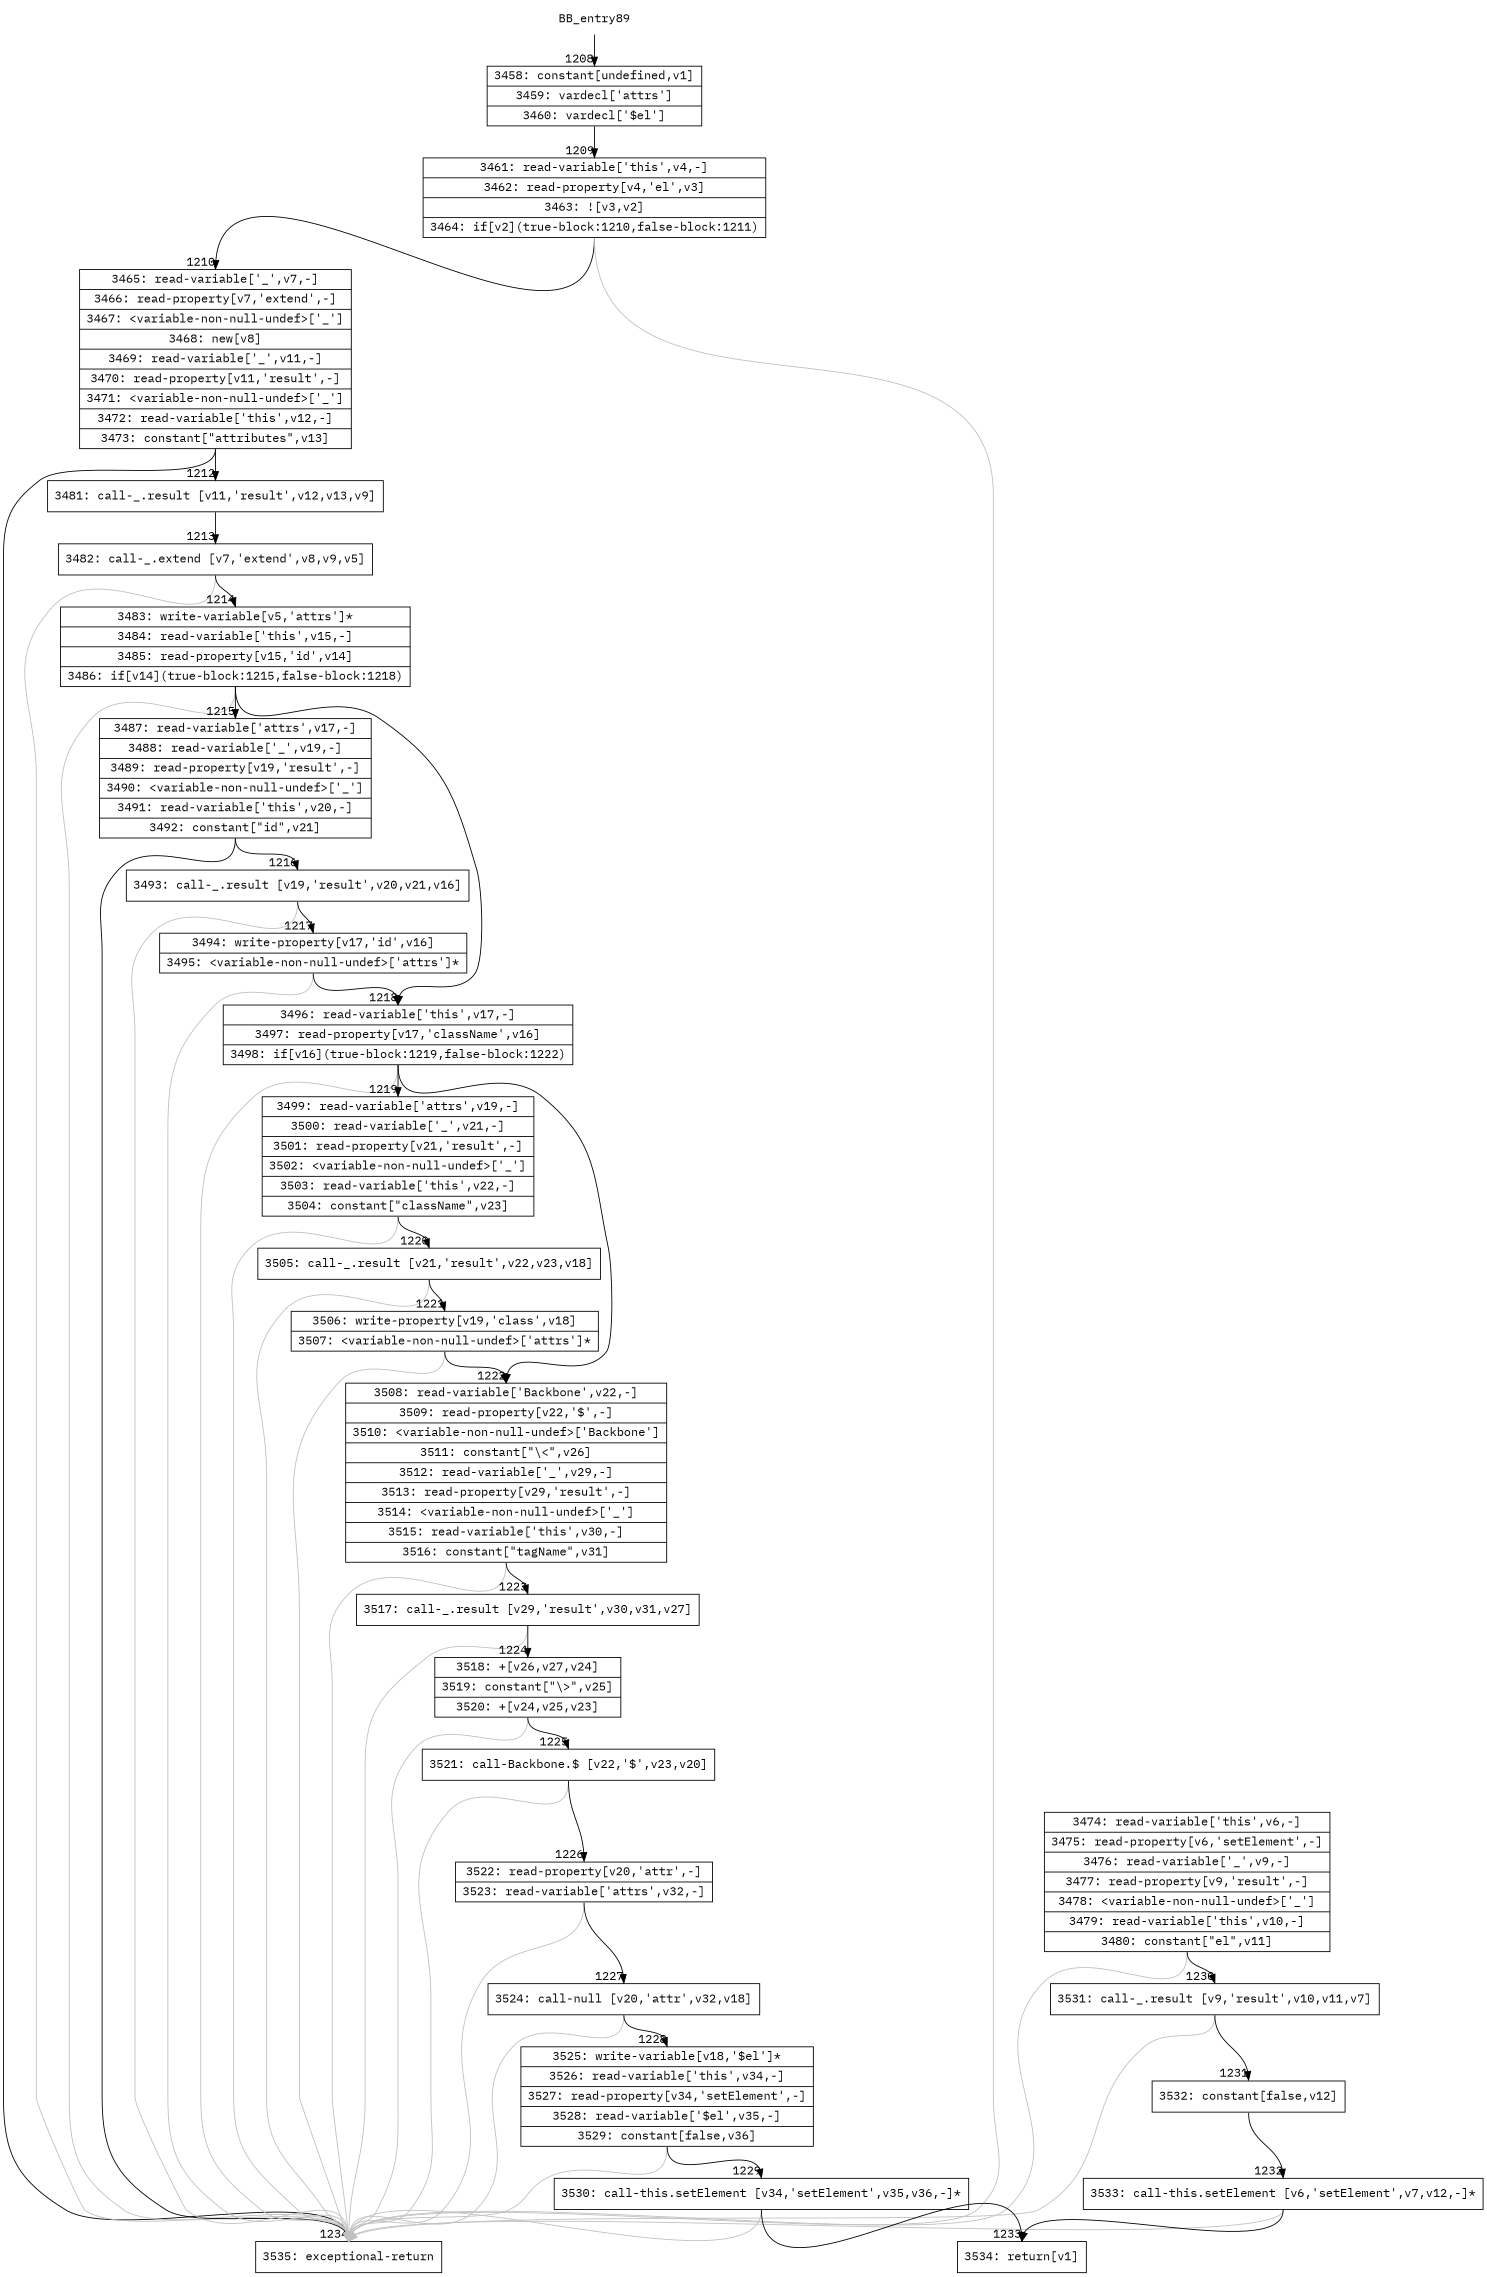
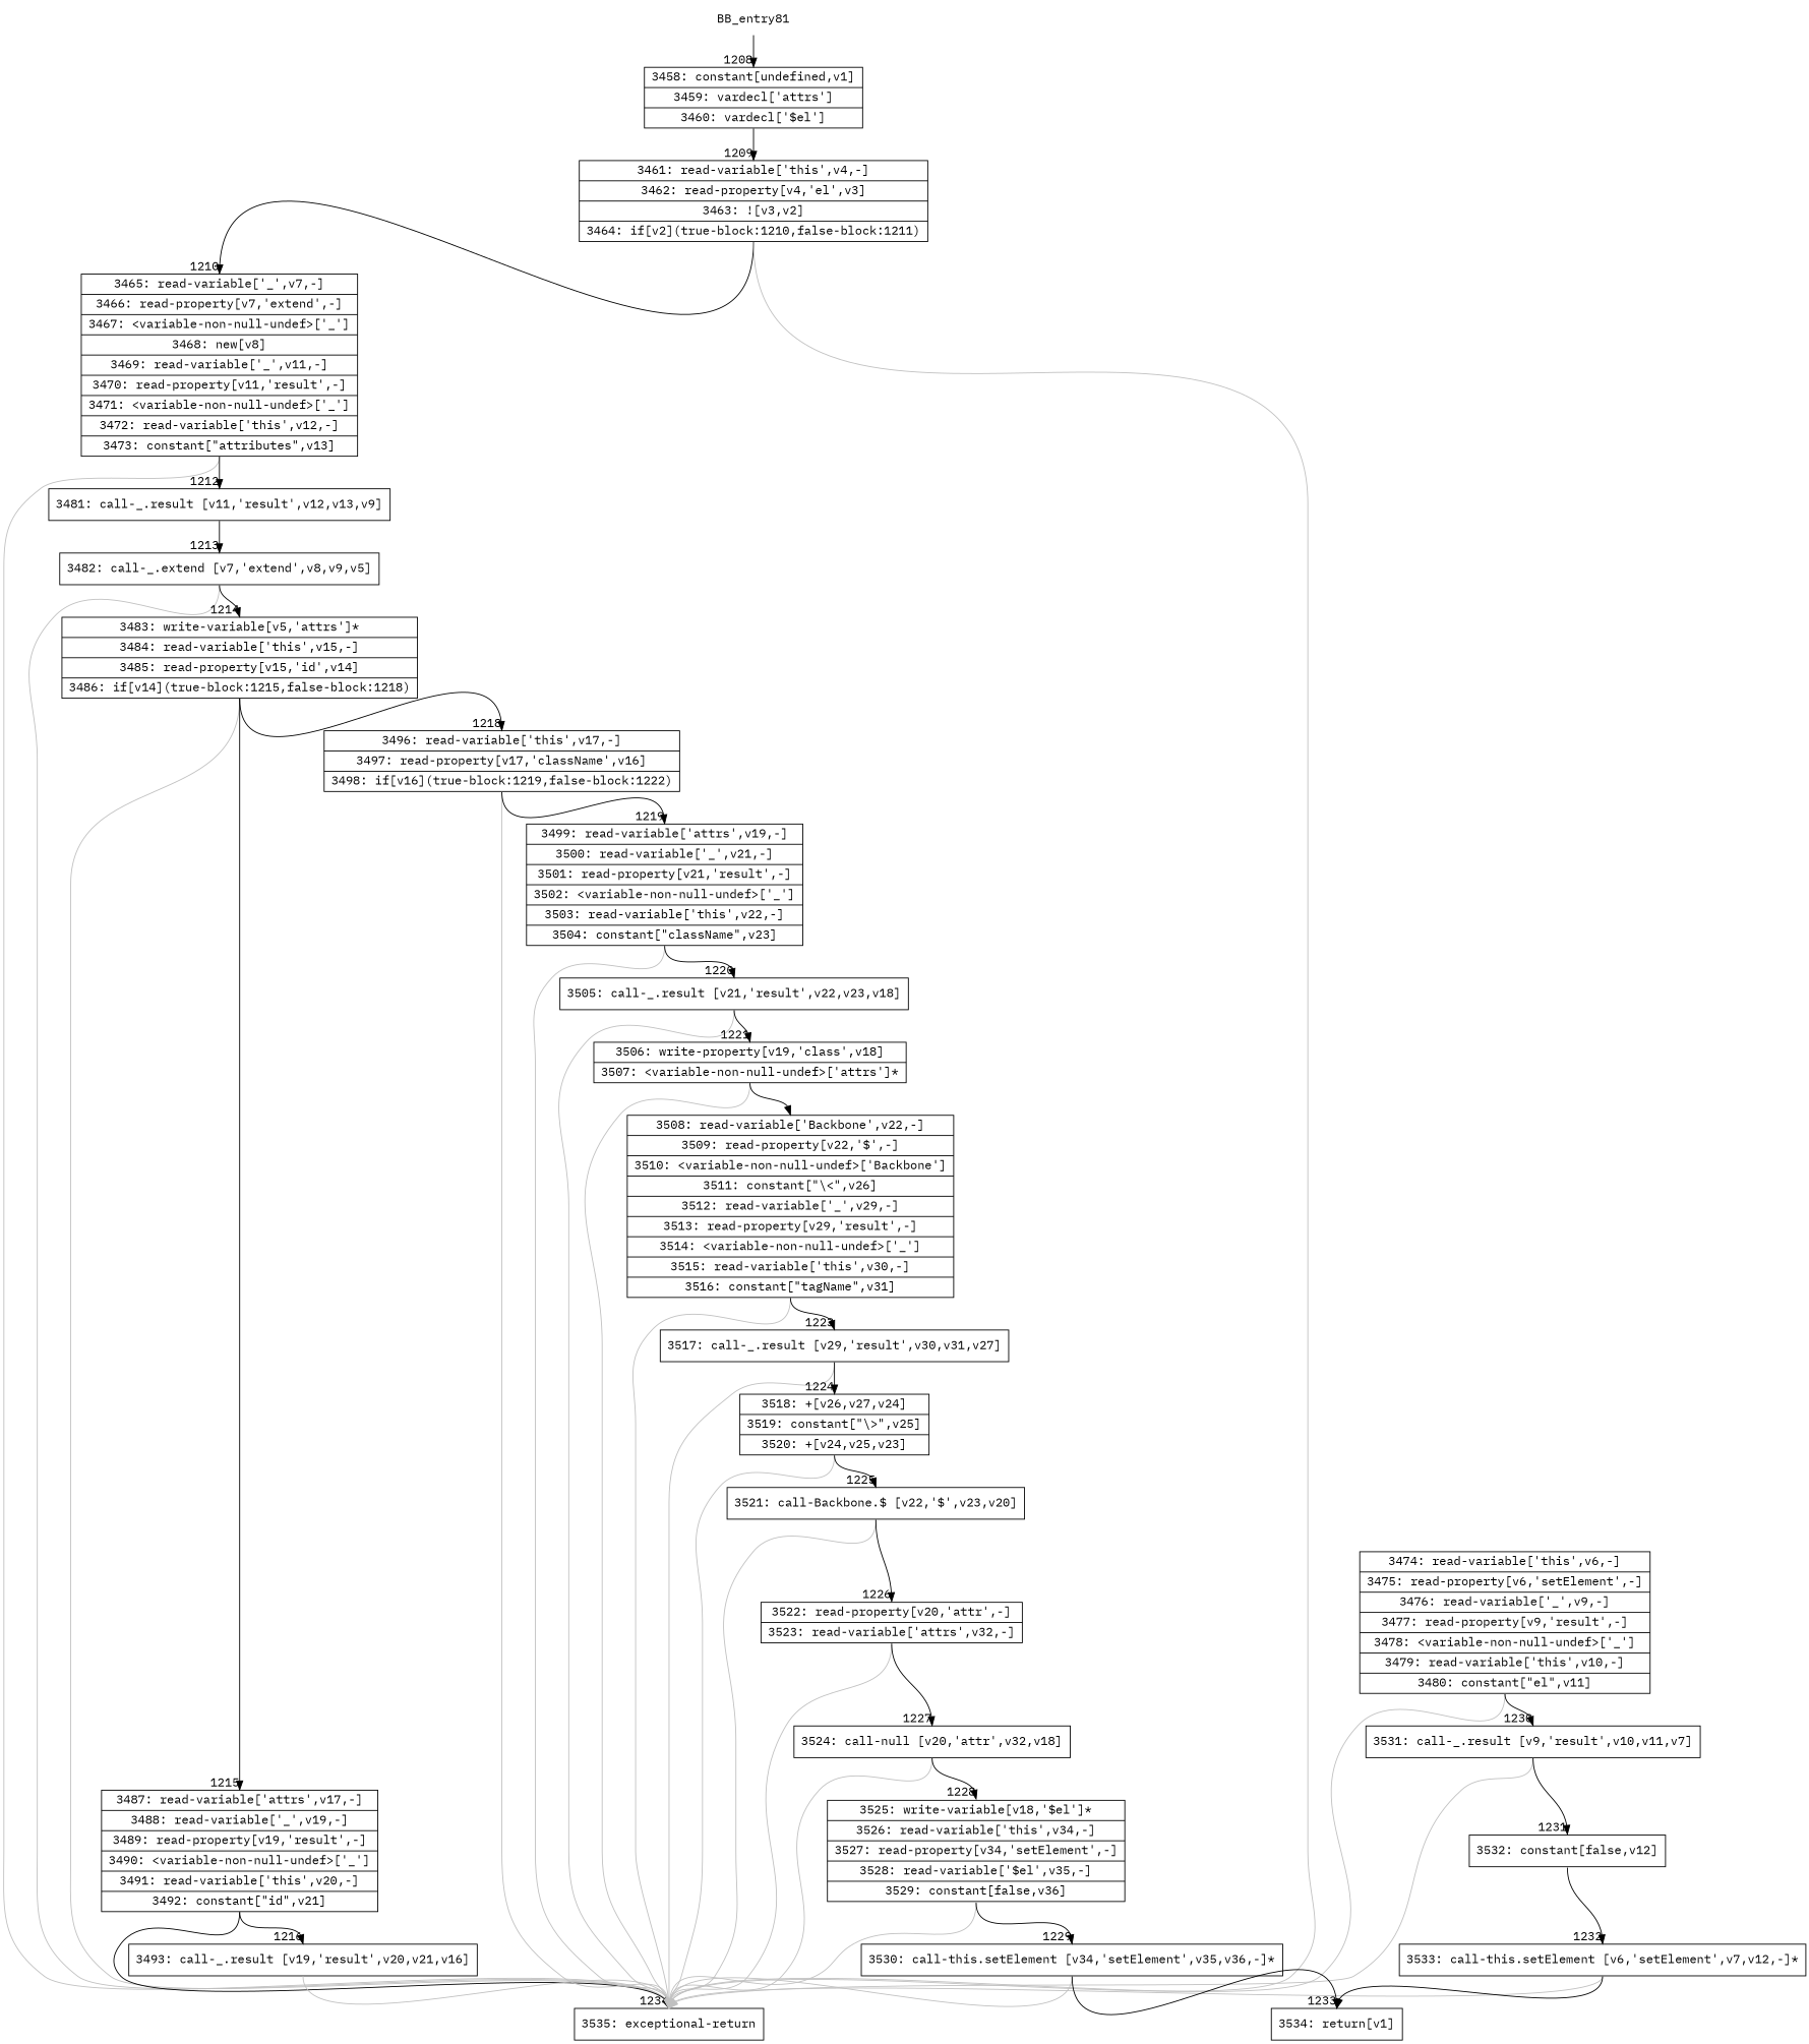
  digraph {
    fontname="IBM Plex Mono"
    rankdir=TD
    node [fontname="IBM Plex Mono" shape=record]
    edge [fontname="IBM Plex Mono" headport=n tailport=s]
-   BB_entry89 [shape=none]
+   BB_entry89 [shape=none label=BB_entry81]
    n2 [label="{3458: constant[undefined,v1]|3459: vardecl['attrs']|3460: vardecl['$el']}"]
    n3 [label="{3461: read-variable['this',v4,-]|3462: read-property[v4,'el',v3]|3463: ![v3,v2]|3464: if[v2](true-block:1210,false-block:1211)}"]
    n4 [label="{3465: read-variable['_',v7,-]|3466: read-property[v7,'extend',-]|3467: \<variable-non-null-undef\>['_']|3468: new[v8]|3469: read-variable['_',v11,-]|3470: read-property[v11,'result',-]|3471: \<variable-non-null-undef\>['_']|3472: read-variable['this',v12,-]|3473: constant[\"attributes\",v13]}"]
    n5 [label="{3535: exceptional-return}"]
    n6 [label="{3481: call-_.result [v11,'result',v12,v13,v9]}"]
    n7 [label="{3474: read-variable['this',v6,-]|3475: read-property[v6,'setElement',-]|3476: read-variable['_',v9,-]|3477: read-property[v9,'result',-]|3478: \<variable-non-null-undef\>['_']|3479: read-variable['this',v10,-]|3480: constant[\"el\",v11]}"]
    n8 [label="{3531: call-_.result [v9,'result',v10,v11,v7]}"]
    n9 [label="{3482: call-_.extend [v7,'extend',v8,v9,v5]}"]
    n10 [label="{3532: constant[false,v12]}"]
    n11 [label="{3483: write-variable[v5,'attrs']*|3484: read-variable['this',v15,-]|3485: read-property[v15,'id',v14]|3486: if[v14](true-block:1215,false-block:1218)}"]
    n12 [label="{3533: call-this.setElement [v6,'setElement',v7,v12,-]*}"]
    n13 [label="{3487: read-variable['attrs',v17,-]|3488: read-variable['_',v19,-]|3489: read-property[v19,'result',-]|3490: \<variable-non-null-undef\>['_']|3491: read-variable['this',v20,-]|3492: constant[\"id\",v21]}"]
    n14 [label="{3496: read-variable['this',v17,-]|3497: read-property[v17,'className',v16]|3498: if[v16](true-block:1219,false-block:1222)}"]
    n15 [label="{3493: call-_.result [v19,'result',v20,v21,v16]}"]
    n16 [label="{3499: read-variable['attrs',v19,-]|3500: read-variable['_',v21,-]|3501: read-property[v21,'result',-]|3502: \<variable-non-null-undef\>['_']|3503: read-variable['this',v22,-]|3504: constant[\"className\",v23]}"]
    n17 [label="{3508: read-variable['Backbone',v22,-]|3509: read-property[v22,'$',-]|3510: \<variable-non-null-undef\>['Backbone']|3511: constant[\"\\\<\",v26]|3512: read-variable['_',v29,-]|3513: read-property[v29,'result',-]|3514: \<variable-non-null-undef\>['_']|3515: read-variable['this',v30,-]|3516: constant[\"tagName\",v31]}"]
-   n18 [label="{3494: write-property[v17,'id',v16]|3495: \<variable-non-null-undef\>['attrs']*}"]
    n19 [label="{3505: call-_.result [v21,'result',v22,v23,v18]}"]
    n20 [label="{3517: call-_.result [v29,'result',v30,v31,v27]}"]
    n21 [label="{3506: write-property[v19,'class',v18]|3507: \<variable-non-null-undef\>['attrs']*}"]
    n22 [label="{3518: +[v26,v27,v24]|3519: constant[\"\\\>\",v25]|3520: +[v24,v25,v23]}"]
    n23 [label="{3521: call-Backbone.$ [v22,'$',v23,v20]}"]
    n24 [label="{3522: read-property[v20,'attr',-]|3523: read-variable['attrs',v32,-]}"]
    n25 [label="{3524: call-null [v20,'attr',v32,v18]}"]
    n26 [label="{3525: write-variable[v18,'$el']*|3526: read-variable['this',v34,-]|3527: read-property[v34,'setElement',-]|3528: read-variable['$el',v35,-]|3529: constant[false,v36]}"]
    n27 [label="{3530: call-this.setElement [v34,'setElement',v35,v36,-]*}"]
    n28 [label="{3534: return[v1]}"]
    BB_entry89 -> n2 [headlabel="    1208"]
    n2 -> n3 [headlabel="      1209"]
    n3 -> n4 [headlabel="      1210"]
    n3 -> n5 [color=gray headlabel="      1234"]
-   n4 -> n5 [color=black]
+   n4 -> n5 [color=gray]
    n4 -> n6 [headlabel="      1212"]
    n6 -> n9 [headlabel="      1213"]
    n7 -> n5 [color=gray]
    n7 -> n8 [headlabel="      1230"]
    n8 -> n5 [color=gray]
    n8 -> n10 [headlabel="      1231"]
    n9 -> n5 [color=gray]
    n9 -> n11 [headlabel="      1214"]
    n10 -> n12 [headlabel="      1232"]
    n11 -> n5 [color=gray]
    n11 -> n13 [headlabel="      1215"]
    n11 -> n14 [headlabel="      1218"]
    n12 -> n5 [color=gray]
    n12 -> n28
    n13 -> n5 [color=black]
    n13 -> n15 [headlabel="      1216"]
    n14 -> n5 [color=gray]
    n14 -> n16 [headlabel="      1219"]
-   n14 -> n17 [headlabel="      1222"]
    n15 -> n5 [color=gray]
-   n15 -> n18 [headlabel="      1217"]
    n16 -> n5 [color=gray]
    n16 -> n19 [headlabel="      1220"]
    n17 -> n5 [color=gray]
    n17 -> n20 [headlabel="      1223"]
-   n18 -> n5 [color=gray]
-   n18 -> n14
    n19 -> n5 [color=gray]
    n19 -> n21 [headlabel="      1221"]
    n20 -> n5 [color=gray]
    n20 -> n22 [headlabel="      1224"]
    n21 -> n5 [color=gray]
    n21 -> n17
    n22 -> n5 [color=gray]
    n22 -> n23 [headlabel="      1225"]
    n23 -> n5 [color=gray]
    n23 -> n24 [headlabel="      1226"]
    n24 -> n5 [color=gray]
    n24 -> n25 [headlabel="      1227"]
    n25 -> n5 [color=gray]
    n25 -> n26 [headlabel="      1228"]
    n26 -> n5 [color=gray]
    n26 -> n27 [headlabel="      1229"]
    n27 -> n5 [color=gray]
    n27 -> n28 [headlabel="      1233"]
  }
